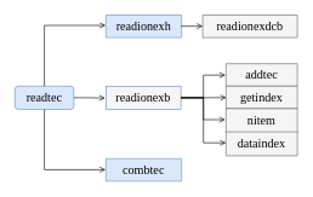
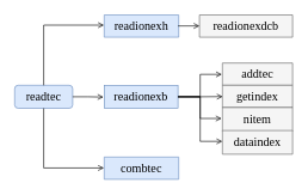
  <mxCell id="0" />
  <mxCell id="1" parent="0" />
  <mxCell id="2" value="&lt;div style=&quot;font-size: 1px&quot;&gt;&lt;font style=&quot;font-size: 16.93px; color: rgb(0, 0, 0); direction: ltr; letter-spacing: 0px; line-height: 120%; opacity: 1;&quot;&gt;&lt;font face=&quot;Comic Sans MS&quot;&gt;readionexh&lt;/font&gt;&lt;br&gt;&lt;/font&gt;&lt;/div&gt;" style="verticalAlign=middle;align=center;overflow=width;vsdxID=3;fillColor=#dae8fc;shape=stencil(nZBLDoAgDERP0z3SIyjew0SURgSD+Lu9kMZoXLhwN9O+tukAlrNpJg1SzDH4QW/URgNYgZTkjA4UkwJUgGXng+6DX1zLfmoymdXo17xh5zmRJ6Q42BWCfc2oJfdAr+Yv+AP9Cb7OJ3H/2JG1HNGz/84klThPVCc=);points=[];labelBackgroundColor=none;rounded=0;html=1;whiteSpace=wrap;strokeColor=#6c8ebf;" parent="1" vertex="1"><mxGeometry x="145" y="20" width="104" height="31" as="geometry" /></mxCell>
  <mxCell id="3" value="&lt;div style=&quot;font-size: 1px&quot;&gt;&lt;font style=&quot;font-size: 16.93px; color: rgb(0, 0, 0); direction: ltr; letter-spacing: 0px; line-height: 120%; opacity: 1;&quot;&gt;&lt;font face=&quot;Lucida Console&quot;&gt;combtec&lt;/font&gt;&lt;br&gt;&lt;/font&gt;&lt;/div&gt;" style="verticalAlign=middle;align=center;overflow=width;vsdxID=5;fillColor=#dae8fc;shape=stencil(nZBLDoAgDERP0z3SIyjew0SURgSD+Lu9kMZoXLhwN9O+tukAlrNpJg1SzDH4QW/URgNYgZTkjA4UkwJUgGXng+6DX1zLfmoymdXo17xh5zmRJ6Q42BWCfc2oJfdAr+Yv+AP9Cb7OJ3H/2JG1HNGz/84klThPVCc=);points=[];labelBackgroundColor=none;rounded=0;html=1;whiteSpace=wrap;strokeColor=#6c8ebf;" parent="1" vertex="1"><mxGeometry x="145" y="218" width="104" height="31" as="geometry" /></mxCell>
  <mxCell id="4" value="&lt;div style=&quot;font-size: 1px&quot;&gt;&lt;font style=&quot;font-size: 16.93px; color: rgb(0, 0, 0); direction: ltr; letter-spacing: 0px; line-height: 120%; opacity: 1;&quot;&gt;&lt;font face=&quot;Lucida Console&quot;&gt;readionexdcb&lt;/font&gt;&lt;br&gt;&lt;/font&gt;&lt;/div&gt;" style="verticalAlign=middle;align=center;overflow=width;vsdxID=6;fillColor=#f5f5f5;shape=stencil(nZBLDoAgDERP0z3SIyjew0SURgSD+Lu9kMZoXLhwN9O+tukAlrNpJg1SzDH4QW/URgNYgZTkjA4UkwJUgGXng+6DX1zLfmoymdXo17xh5zmRJ6Q42BWCfc2oJfdAr+Yv+AP9Cb7OJ3H/2JG1HNGz/84klThPVCc=);points=[];labelBackgroundColor=none;rounded=0;html=1;whiteSpace=wrap;fontColor=#333333;strokeColor=#666666;" parent="1" vertex="1"><mxGeometry x="278" y="20" width="130" height="31" as="geometry" /></mxCell>
  <mxCell id="5" value="&lt;div style=&quot;font-size: 1px&quot;&gt;&lt;font style=&quot;font-size: 16.93px; color: rgb(0, 0, 0); direction: ltr; letter-spacing: 0px; line-height: 120%; opacity: 1;&quot;&gt;&lt;font face=&quot;Lucida Console&quot;&gt;addtec&lt;/font&gt;&lt;br&gt;&lt;/font&gt;&lt;/div&gt;" style="verticalAlign=middle;align=center;overflow=width;vsdxID=7;fillColor=#f5f5f5;shape=stencil(nZBLDoAgDERP0z3SIyjew0SURgSD+Lu9kMZoXLhwN9O+tukAlrNpJg1SzDH4QW/URgNYgZTkjA4UkwJUgGXng+6DX1zLfmoymdXo17xh5zmRJ6Q42BWCfc2oJfdAr+Yv+AP9Cb7OJ3H/2JG1HNGz/84klThPVCc=);points=[];labelBackgroundColor=none;rounded=0;html=1;whiteSpace=wrap;fontColor=#333333;strokeColor=#666666;" parent="1" vertex="1"><mxGeometry x="310" y="87" width="98" height="31" as="geometry" /></mxCell>
  <mxCell id="6" value="&lt;div style=&quot;font-size: 1px&quot;&gt;&lt;font style=&quot;font-size: 16.93px; color: rgb(0, 0, 0); direction: ltr; letter-spacing: 0px; line-height: 120%; opacity: 1;&quot;&gt;&lt;font face=&quot;Lucida Console&quot;&gt;getindex&lt;/font&gt;&lt;br&gt;&lt;/font&gt;&lt;/div&gt;" style="verticalAlign=middle;align=center;overflow=width;vsdxID=8;fillColor=#f5f5f5;shape=stencil(nZBLDoAgDERP0z3SIyjew0SURgSD+Lu9kMZoXLhwN9O+tukAlrNpJg1SzDH4QW/URgNYgZTkjA4UkwJUgGXng+6DX1zLfmoymdXo17xh5zmRJ6Q42BWCfc2oJfdAr+Yv+AP9Cb7OJ3H/2JG1HNGz/84klThPVCc=);points=[];labelBackgroundColor=none;rounded=0;html=1;whiteSpace=wrap;fontColor=#333333;strokeColor=#666666;" parent="1" vertex="1"><mxGeometry x="310" y="118" width="98" height="31" as="geometry" /></mxCell>
  <mxCell id="7" value="&lt;div style=&quot;font-size: 1px&quot;&gt;&lt;font style=&quot;font-size: 16.93px; color: rgb(0, 0, 0); direction: ltr; letter-spacing: 0px; line-height: 120%; opacity: 1;&quot;&gt;&lt;font face=&quot;Lucida Console&quot;&gt;nitem&lt;/font&gt;&lt;br&gt;&lt;/font&gt;&lt;/div&gt;" style="verticalAlign=middle;align=center;overflow=width;vsdxID=10;fillColor=#f5f5f5;shape=stencil(nZBLDoAgDERP0z3SIyjew0SURgSD+Lu9kMZoXLhwN9O+tukAlrNpJg1SzDH4QW/URgNYgZTkjA4UkwJUgGXng+6DX1zLfmoymdXo17xh5zmRJ6Q42BWCfc2oJfdAr+Yv+AP9Cb7OJ3H/2JG1HNGz/84klThPVCc=);points=[];labelBackgroundColor=none;rounded=0;html=1;whiteSpace=wrap;fontColor=#333333;strokeColor=#666666;" parent="1" vertex="1"><mxGeometry x="310" y="149" width="98" height="33" as="geometry" /></mxCell>
  <mxCell id="8" value="&lt;div style=&quot;font-size: 1px&quot;&gt;&lt;font style=&quot;font-size: 16.93px; color: rgb(0, 0, 0); direction: ltr; letter-spacing: 0px; line-height: 120%; opacity: 1;&quot;&gt;&lt;font face=&quot;Lucida Console&quot;&gt;dataindex&lt;/font&gt;&lt;br&gt;&lt;/font&gt;&lt;/div&gt;" style="verticalAlign=middle;align=center;overflow=width;vsdxID=19;fillColor=#f5f5f5;shape=stencil(nZBLDoAgDERP0z3SIyjew0SURgSD+Lu9kMZoXLhwN9O+tukAlrNpJg1SzDH4QW/URgNYgZTkjA4UkwJUgGXng+6DX1zLfmoymdXo17xh5zmRJ6Q42BWCfc2oJfdAr+Yv+AP9Cb7OJ3H/2JG1HNGz/84klThPVCc=);points=[];labelBackgroundColor=none;rounded=0;html=1;whiteSpace=wrap;fontColor=#333333;strokeColor=#666666;" parent="1" vertex="1"><mxGeometry x="310" y="181" width="98" height="33" as="geometry" /></mxCell>
  <mxCell id="9" parent="1" vertex="1"><mxGeometry x="278" y="132" as="geometry" /></mxCell>
  <mxCell id="10" parent="1" vertex="1"><mxGeometry x="278" y="132" as="geometry" /></mxCell>
  <mxCell id="11" parent="1" vertex="1"><mxGeometry x="278" y="132" as="geometry" /></mxCell>
  <mxCell id="12" parent="1" vertex="1"><mxGeometry x="278" y="132" as="geometry" /></mxCell>
  <mxCell id="13" parent="1" vertex="1"><mxGeometry x="278" y="132" as="geometry" /></mxCell>
  <mxCell id="14" value="&lt;span style=&quot;font-family: &amp;quot;Lucida Console&amp;quot;; font-size: 16.93px;&quot;&gt;readtec&lt;/span&gt;" style="whiteSpace=wrap;html=1;fillColor=#dae8fc;strokeColor=#6c8ebf;rounded=1;" vertex="1" parent="1"><mxGeometry x="20" y="118" width="81" height="32" as="geometry" /></mxCell>
  <mxCell id="15" style="edgeStyle=orthogonalEdgeStyle;rounded=0;orthogonalLoop=1;jettySize=auto;html=1;exitX=1;exitY=0.5;exitDx=0;exitDy=0;entryX=-0.01;entryY=0.529;entryDx=0;entryDy=0;entryPerimeter=0;endArrow=open;endFill=0;" edge="1" parent="1" source="14"><mxGeometry relative="1" as="geometry"><mxPoint x="143.96" y="134.399" as="targetPoint" /></mxGeometry></mxCell>
  <mxCell id="16" style="edgeStyle=orthogonalEdgeStyle;rounded=0;orthogonalLoop=1;jettySize=auto;html=1;exitX=0.5;exitY=0;exitDx=0;exitDy=0;entryX=-0.004;entryY=0.458;entryDx=0;entryDy=0;entryPerimeter=0;endArrow=open;endFill=0;" edge="1" parent="1" source="14" target="2"><mxGeometry relative="1" as="geometry" /></mxCell>
  <mxCell id="17" style="edgeStyle=orthogonalEdgeStyle;rounded=0;orthogonalLoop=1;jettySize=auto;html=1;exitX=0.5;exitY=1;exitDx=0;exitDy=0;entryX=-0.004;entryY=0.49;entryDx=0;entryDy=0;entryPerimeter=0;endArrow=open;endFill=0;" edge="1" parent="1" source="14" target="3"><mxGeometry relative="1" as="geometry" /></mxCell>
  <mxCell id="18" style="edgeStyle=orthogonalEdgeStyle;rounded=0;orthogonalLoop=1;jettySize=auto;html=1;exitX=1;exitY=0.5;exitDx=0;exitDy=0;endArrow=open;endFill=0;" edge="1" parent="1"><mxGeometry relative="1" as="geometry"><mxPoint x="248" y="35.3" as="sourcePoint" /><mxPoint x="278" y="35.3" as="targetPoint" /></mxGeometry></mxCell>
- <mxCell id="19" value="&lt;span style=&quot;font-family: &amp;quot;Lucida Console&amp;quot;; font-size: 16.93px;&quot;&gt;readionexb&lt;/span&gt;" style="rounded=0;whiteSpace=wrap;html=1;fillColor=#f5f5f5;strokeColor=#6c8ebf;" vertex="1" parent="1"><mxGeometry x="145" y="118" width="103" height="32" as="geometry" /></mxCell>
+ <mxCell id="19" value="&lt;span style=&quot;font-family: &amp;quot;Lucida Console&amp;quot;; font-size: 16.93px;&quot;&gt;readionexb&lt;/span&gt;" style="rounded=0;whiteSpace=wrap;html=1;fillColor=#dae8fc;strokeColor=#6c8ebf;" vertex="1" parent="1"><mxGeometry x="145" y="118" width="103" height="32" as="geometry" /></mxCell>
  <mxCell id="20" style="edgeStyle=orthogonalEdgeStyle;rounded=0;orthogonalLoop=1;jettySize=auto;html=1;exitX=1;exitY=0.5;exitDx=0;exitDy=0;entryX=-0.008;entryY=0.51;entryDx=0;entryDy=0;entryPerimeter=0;endArrow=open;endFill=0;" edge="1" parent="1" source="19" target="5"><mxGeometry relative="1" as="geometry" /></mxCell>
  <mxCell id="21" style="edgeStyle=orthogonalEdgeStyle;rounded=0;orthogonalLoop=1;jettySize=auto;html=1;exitX=1;exitY=0.5;exitDx=0;exitDy=0;entryX=0.004;entryY=0.508;entryDx=0;entryDy=0;entryPerimeter=0;endArrow=open;endFill=0;" edge="1" parent="1" source="19" target="6"><mxGeometry relative="1" as="geometry" /></mxCell>
  <mxCell id="22" style="edgeStyle=orthogonalEdgeStyle;rounded=0;orthogonalLoop=1;jettySize=auto;html=1;exitX=1;exitY=0.5;exitDx=0;exitDy=0;entryX=-0.011;entryY=0.462;entryDx=0;entryDy=0;entryPerimeter=0;endArrow=open;endFill=0;" edge="1" parent="1" source="19" target="7"><mxGeometry relative="1" as="geometry" /></mxCell>
  <mxCell id="23" style="edgeStyle=orthogonalEdgeStyle;rounded=0;orthogonalLoop=1;jettySize=auto;html=1;exitX=1;exitY=0.5;exitDx=0;exitDy=0;entryX=-0.001;entryY=0.459;entryDx=0;entryDy=0;entryPerimeter=0;endArrow=open;endFill=0;" edge="1" parent="1" source="19" target="8"><mxGeometry relative="1" as="geometry" /></mxCell>
